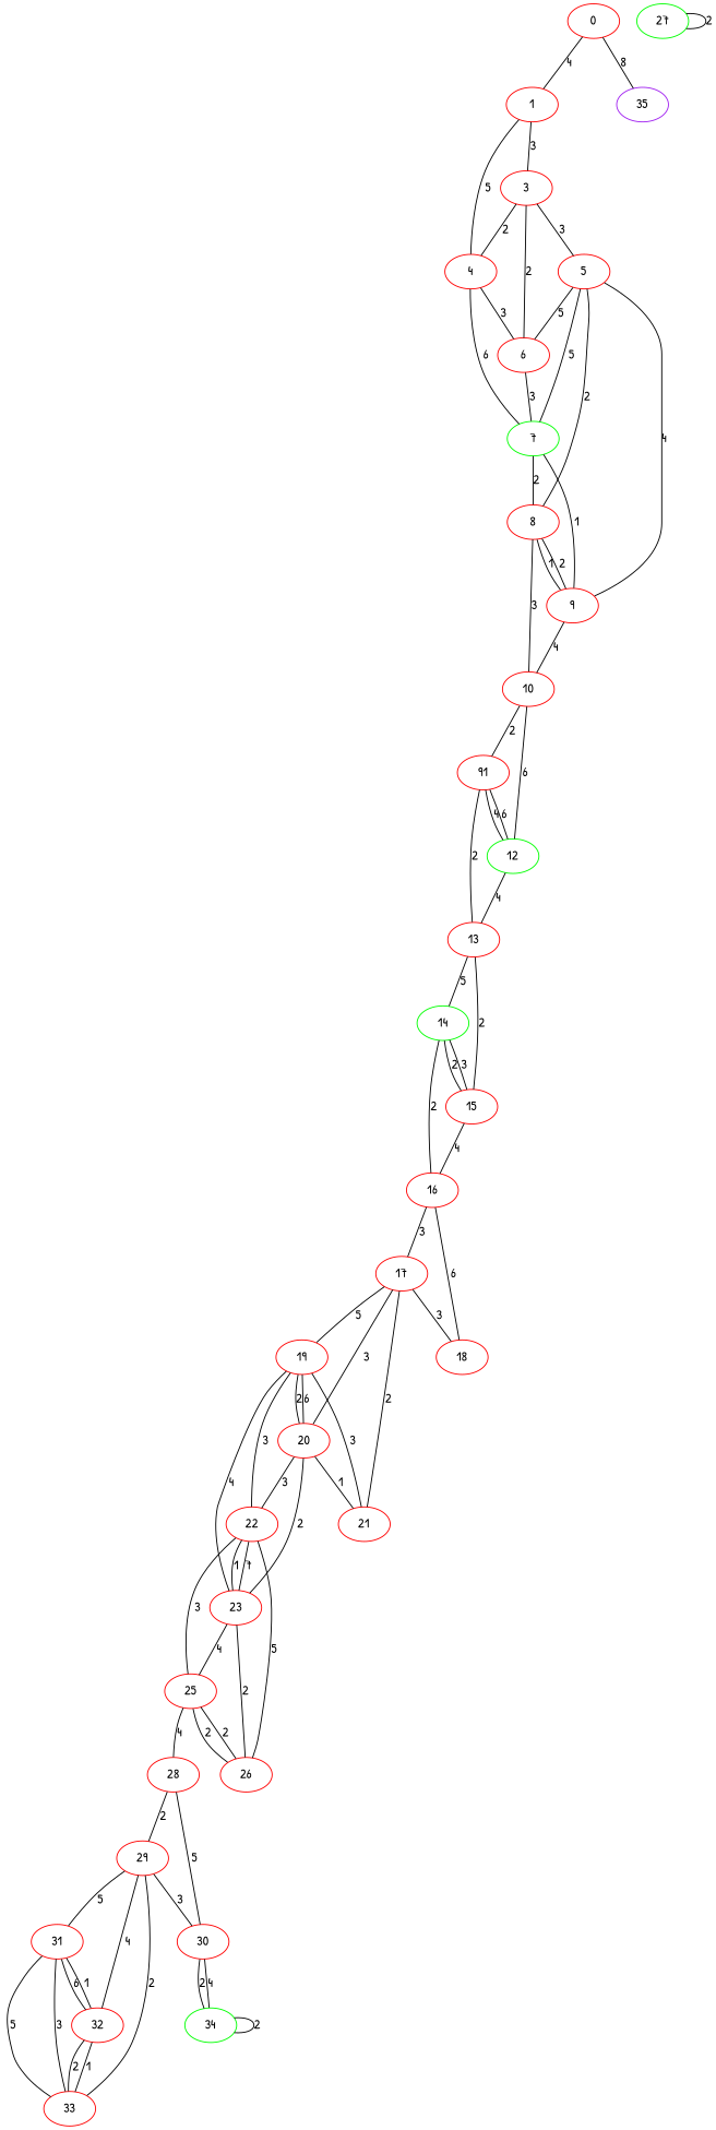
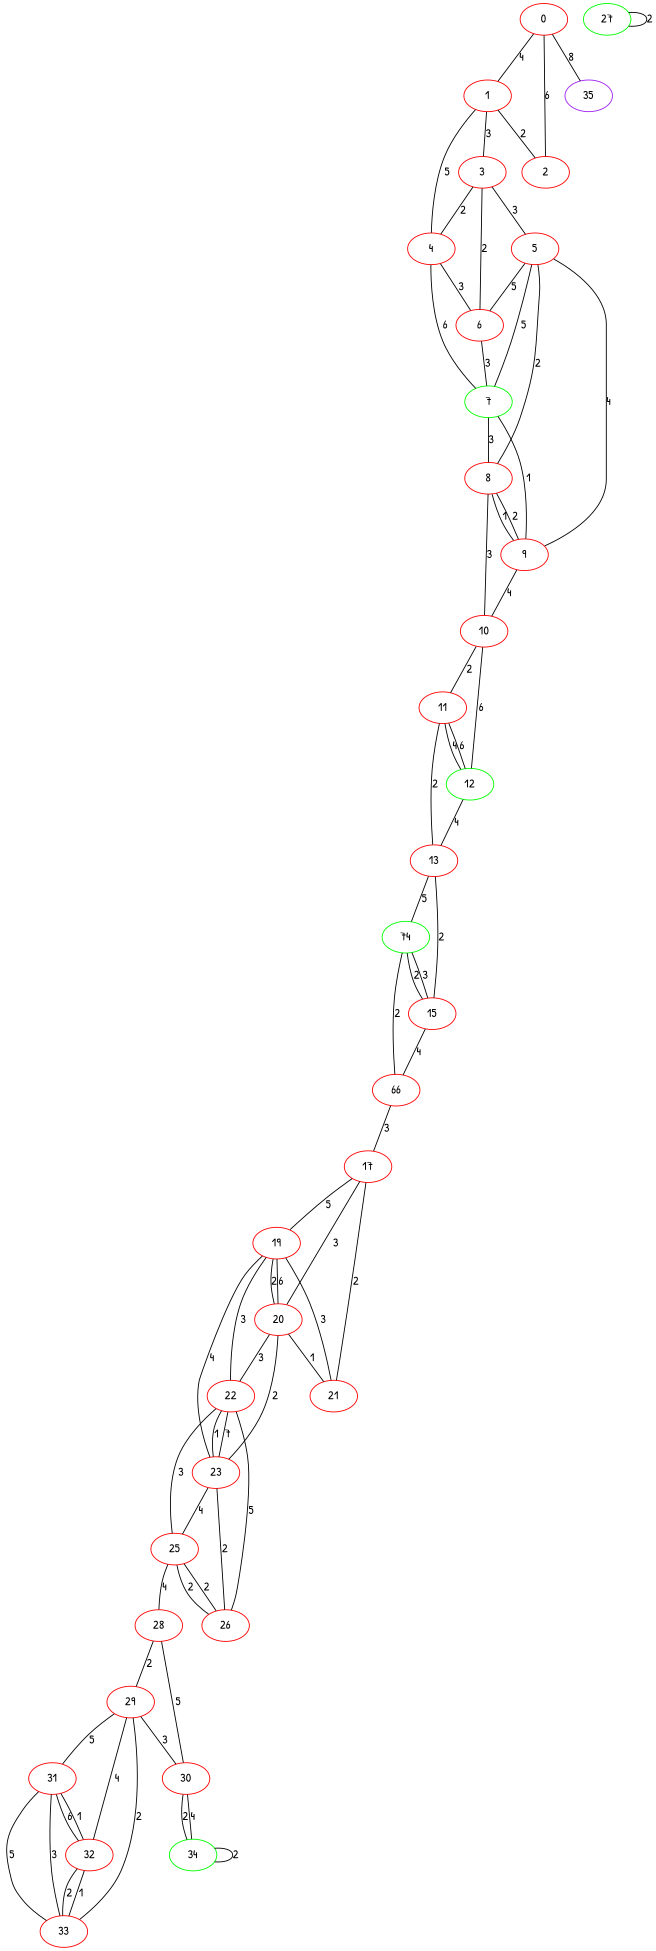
  graph {
    fontname="Patrick Hand"
    node [color=red fontname="Patrick Hand" weight=1]
    edge [fontname="Patrick Hand"]
    0
    1
+   2
    35 [color=purple weight=4]
    3 [weight=2]
    4
    5
    6
    7 [color=green weight=2]
    8
    9
    10
-   11 [label=91]
+   11
    12 [color=green weight=2]
    13
-   14 [color=green weight=2]
+   14 [color=green weight=2 label=74]
    15
-   16
+   16 [label=66]
    17
-   18
    19
    20
    21
    22
    23
    25
    26
    28
    27 [color=green weight=2]
    29
    30
    31
    32
    33
    34 [color=green weight=2]
    0 -- 1 [label=4]
+   0 -- 2 [label=6]
    0 -- 35 [label=8]
+   1 -- 2 [label=2]
    1 -- 3 [label=3]
    1 -- 4 [label=5]
    3 -- 4 [label=2]
    3 -- 5 [label=3]
    3 -- 6 [label=2]
    4 -- 6 [label=3]
    4 -- 7 [label=6]
    5 -- 6 [label=5]
    5 -- 7 [label=5]
    5 -- 8 [label=2]
    5 -- 9 [label=4]
    6 -- 7 [label=3]
-   7 -- 8 [label=2]
+   7 -- 8 [label=3]
    7 -- 9 [label=1]
    8 -- 9 [label=2]
    8 -- 9 [label=1]
    8 -- 10 [label=3]
    9 -- 10 [label=4]
    10 -- 11 [label=2]
    10 -- 12 [label=6]
    11 -- 12 [label=4]
    11 -- 12 [label=6]
    11 -- 13 [label=2]
    12 -- 13 [label=4]
    13 -- 14 [label=5]
    13 -- 15 [label=2]
    14 -- 15 [label=2]
    14 -- 15 [label=3]
    14 -- 16 [label=2]
    15 -- 16 [label=4]
    16 -- 17 [label=3]
-   16 -- 18 [label=6]
-   17 -- 18 [label=3]
    17 -- 19 [label=5]
    17 -- 20 [label=3]
    17 -- 21 [label=2]
    19 -- 20 [label=2]
    19 -- 20 [label=6]
    19 -- 21 [label=3]
    19 -- 22 [label=3]
    19 -- 23 [label=4]
    20 -- 21 [label=1]
    20 -- 22 [label=3]
    20 -- 23 [label=2]
    22 -- 23 [label=7]
    22 -- 23 [label=1]
    22 -- 25 [label=3]
    22 -- 26 [label=5]
    23 -- 25 [label=4]
    23 -- 26 [label=2]
    25 -- 26 [label=2]
    25 -- 26 [label=2]
    25 -- 28 [label=4]
    28 -- 29 [label=2]
    28 -- 30 [label=5]
    27 -- 27 [label=2]
    29 -- 30 [label=3]
    29 -- 31 [label=5]
    29 -- 32 [label=4]
    29 -- 33 [label=2]
    30 -- 34 [label=2]
    30 -- 34 [label=4]
    31 -- 32 [label=6]
    31 -- 32 [label=1]
    31 -- 33 [label=5]
    31 -- 33 [label=3]
    32 -- 33 [label=1]
    32 -- 33 [label=2]
    34 -- 34 [label=2]
  }
